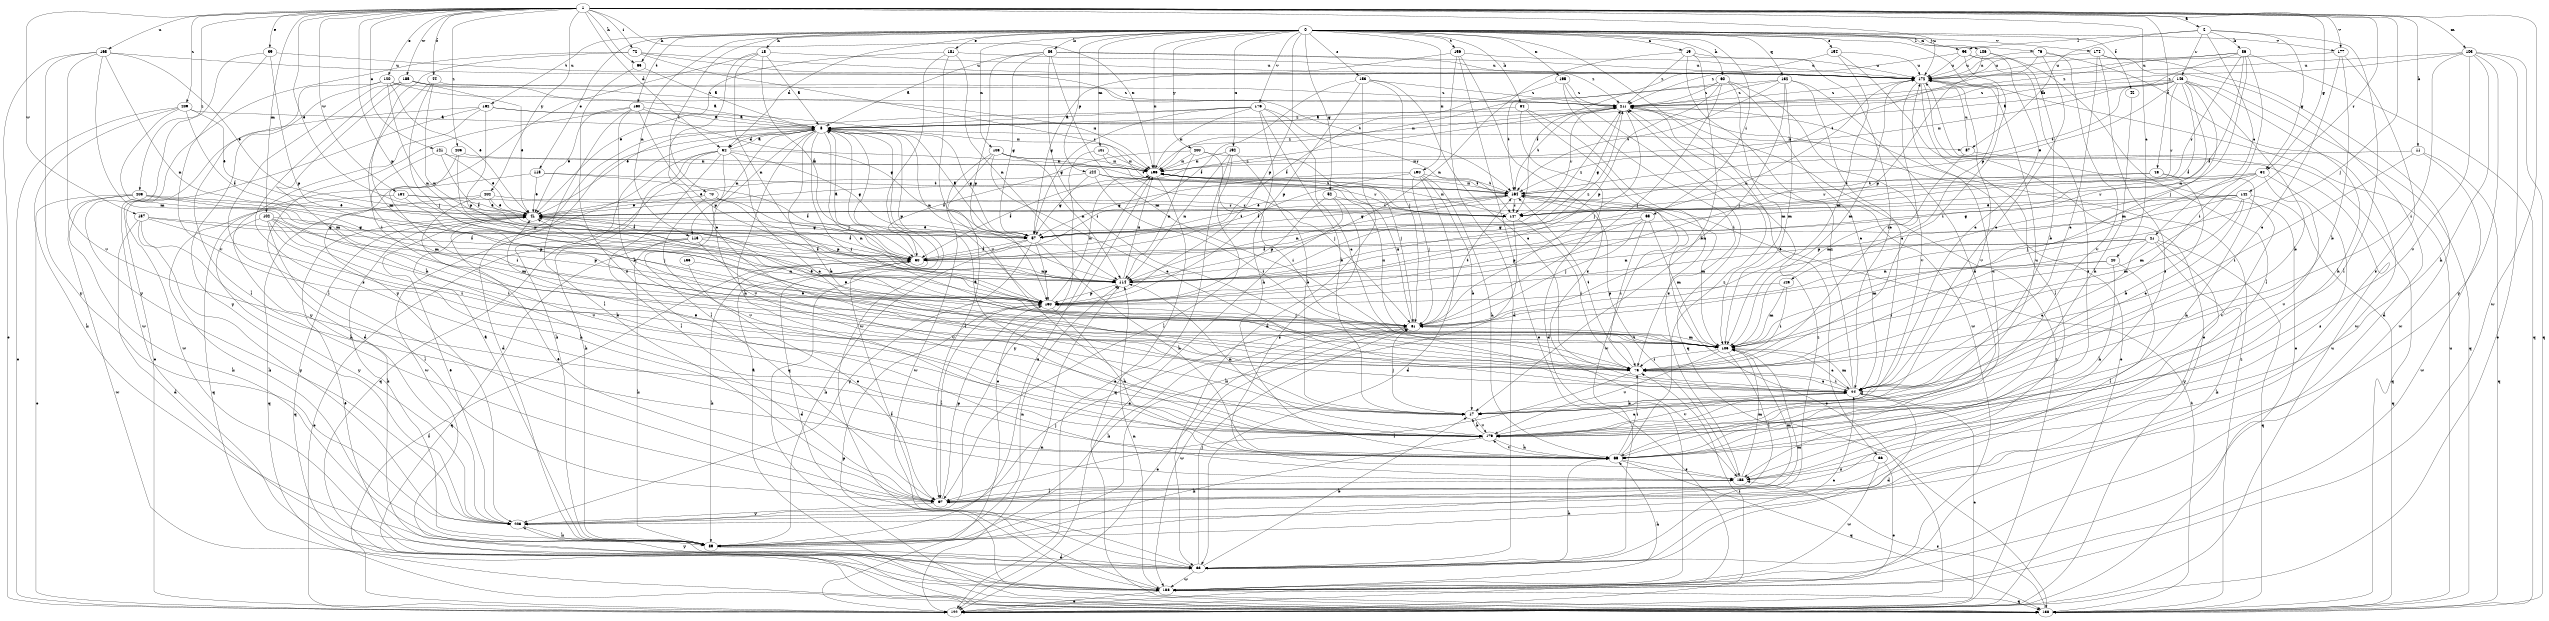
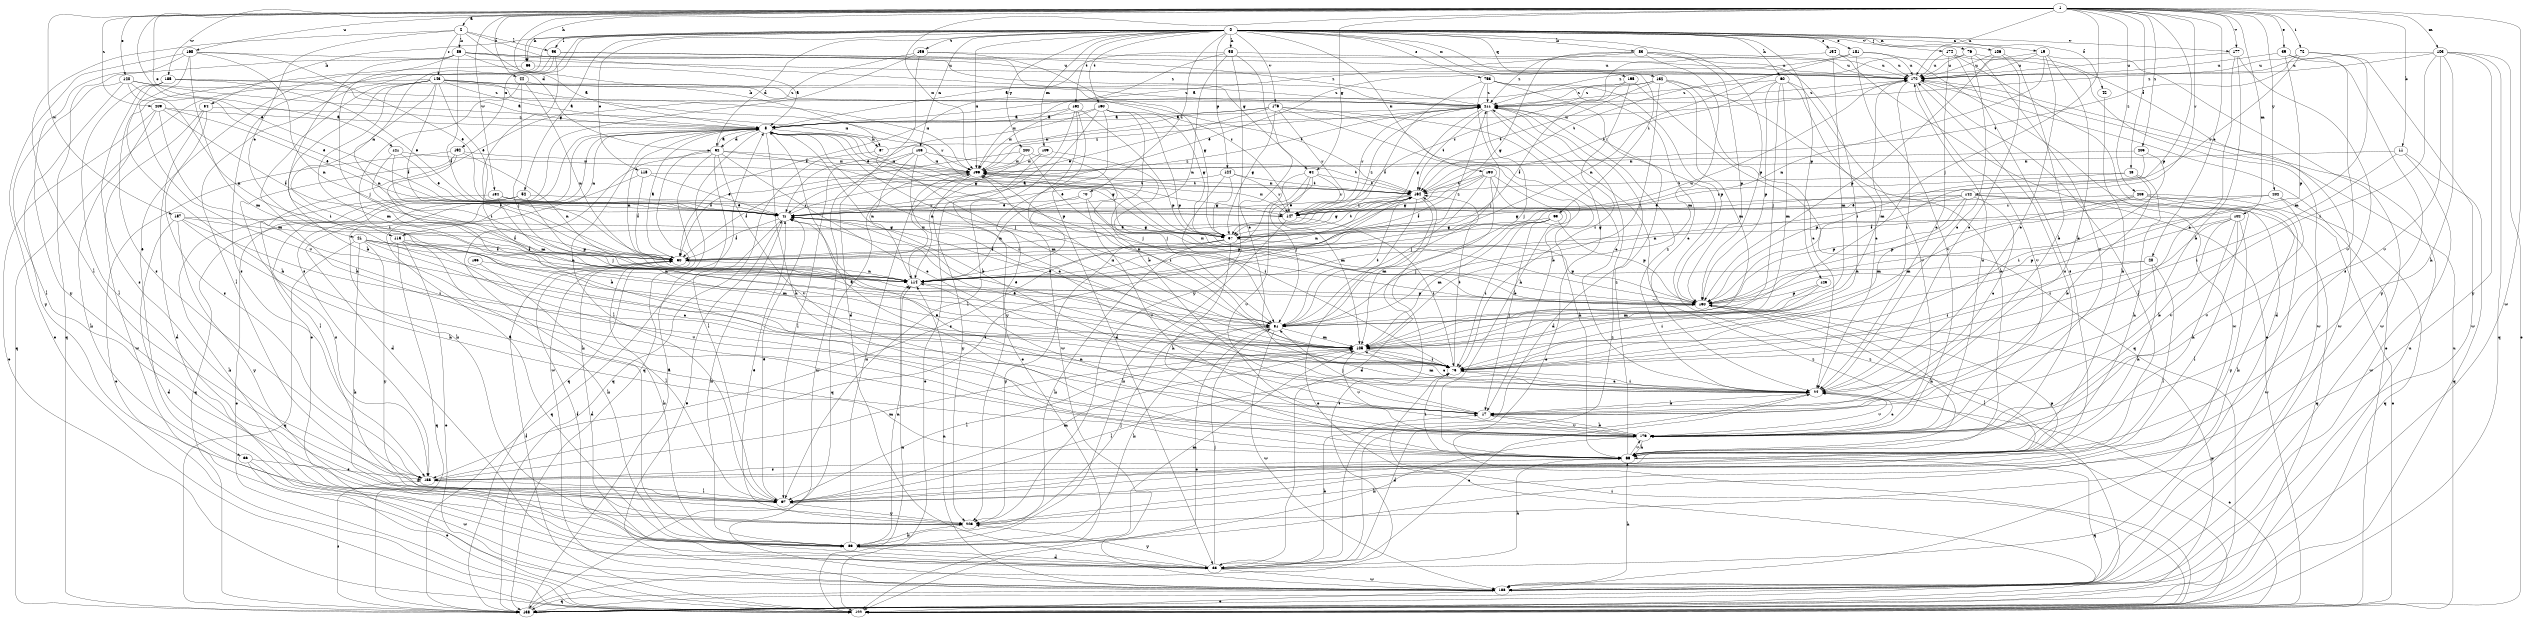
  strict digraph {
    0
    19
    32
    36
    42
    52
-   58 [label=18]
+   58
    60
    65
    68
    70
    76
    83
    84
    93
-   101
+   101 [label=109]
    106
    108
    113
    118
    123
    124
    130
    132
-   153
+   153 [label=753]
    154
    156
    160
    162
    174
    176
    177
    181
    190
    192
    195
    196
    200
    172
    188
    17
    114
    24
    211
    97
    8
    57
    89
    138
    179
    122
    155
    66
    147
    50
    203
    81
    105
    164
    73
    41
    33
    135
    1
    2
    11
    20
    39
    44
    48
    54
    72
    102
    103
    120
    121
    142
    168
    184
    185
    187
    202
    205
    208
    209
    21
    86
    87
    143
    0 -> 19 [label=c]
    0 -> 32 [label=d]
    0 -> 36 [label=e]
    0 -> 42 [label=f]
    0 -> 52 [label=g]
    0 -> 58 [label=h]
    0 -> 60 [label=h]
    0 -> 65 [label=h]
    0 -> 68 [label=i]
    0 -> 70 [label=i]
    0 -> 76 [label=j]
    0 -> 83 [label=k]
    0 -> 84 [label=k]
    0 -> 93 [label=l]
    0 -> 101 [label=m]
    0 -> 106 [label=n]
    0 -> 108 [label=n]
    0 -> 113 [label=n]
    0 -> 118 [label=o]
    0 -> 123 [label=p]
    0 -> 124 [label=p]
    0 -> 130 [label=p]
    0 -> 132 [label=q]
    0 -> 153 [label=s]
    0 -> 154 [label=s]
    0 -> 156 [label=t]
    0 -> 160 [label=t]
    0 -> 162 [label=t]
    0 -> 174 [label=v]
    0 -> 176 [label=v]
    0 -> 177 [label=v]
    0 -> 181 [label=e]
    0 -> 190 [label=x]
    0 -> 192 [label=x]
    0 -> 195 [label=x]
    0 -> 196 [label=x]
    0 -> 200 [label=y]
    19 -> 172 [label=u]
    19 -> 188 [label=w]
    19 -> 17 [label=b]
    19 -> 114 [label=n]
    19 -> 24 [label=c]
    19 -> 211 [label=z]
    32 -> 196 [label=x]
    32 -> 188 [label=w]
    32 -> 24 [label=c]
    32 -> 97 [label=l]
    32 -> 8 [label=a]
    32 -> 57 [label=g]
    32 -> 89 [label=k]
    32 -> 138 [label=q]
    32 -> 179 [label=v]
    36 -> 188 [label=w]
    36 -> 122 [label=o]
    36 -> 155 [label=s]
    42 -> 66 [label=h]
    52 -> 130 [label=p]
    52 -> 122 [label=o]
    52 -> 155 [label=s]
    52 -> 147 [label=r]
    58 -> 172 [label=u]
    58 -> 114 [label=n]
    58 -> 24 [label=c]
    58 -> 8 [label=a]
    58 -> 50 [label=f]
    58 -> 203 [label=y]
    60 -> 130 [label=p]
    60 -> 24 [label=c]
    60 -> 211 [label=z]
    60 -> 179 [label=v]
    60 -> 81 [label=j]
    60 -> 105 [label=m]
    60 -> 164 [label=t]
    65 -> 8 [label=a]
    65 -> 155 [label=s]
    68 -> 130 [label=p]
    68 -> 57 [label=g]
    68 -> 81 [label=j]
    68 -> 105 [label=m]
    68 -> 73 [label=i]
    70 -> 130 [label=p]
    70 -> 114 [label=n]
    70 -> 179 [label=v]
    70 -> 41 [label=e]
    76 -> 172 [label=u]
    76 -> 188 [label=w]
    76 -> 24 [label=c]
    76 -> 179 [label=v]
    76 -> 164 [label=t]
    83 -> 130 [label=p]
    83 -> 172 [label=u]
    83 -> 211 [label=z]
    83 -> 8 [label=a]
    83 -> 57 [label=g]
    83 -> 105 [label=m]
    83 -> 73 [label=i]
    84 -> 188 [label=w]
    84 -> 8 [label=z]
    84 -> 155 [label=s]
    84 -> 33 [label=d]
    93 -> 172 [label=u]
    93 -> 211 [label=z]
    93 -> 97 [label=l]
    93 -> 155 [label=s]
    93 -> 73 [label=i]
    101 -> 196 [label=x]
    101 -> 122 [label=o]
    101 -> 81 [label=j]
    106 -> 130 [label=p]
    106 -> 172 [label=u]
    106 -> 17 [label=b]
    106 -> 24 [label=c]
    108 -> 196 [label=x]
    108 -> 188 [label=w]
    108 -> 114 [label=n]
    108 -> 24 [label=c]
    108 -> 97 [label=l]
    108 -> 164 [label=t]
    113 -> 211 [label=z]
    113 -> 89 [label=k]
    113 -> 138 [label=q]
    113 -> 179 [label=v]
    113 -> 122 [label=o]
    113 -> 50 [label=f]
    118 -> 138 [label=q]
    118 -> 50 [label=f]
    118 -> 164 [label=t]
    118 -> 41 [label=e]
    123 -> 130 [label=p]
    123 -> 105 [label=m]
    123 -> 73 [label=i]
    124 -> 57 [label=g]
    124 -> 147 [label=r]
    124 -> 164 [label=t]
    124 -> 73 [label=i]
    124 -> 41 [label=e]
    130 -> 196 [label=x]
    130 -> 97 [label=l]
    130 -> 66 [label=h]
    130 -> 81 [label=j]
    132 -> 196 [label=x]
    132 -> 24 [label=c]
    132 -> 211 [label=z]
    132 -> 66 [label=h]
    132 -> 81 [label=j]
    132 -> 105 [label=m]
    132 -> 164 [label=t]
    153 -> 130 [label=p]
    153 -> 24 [label=c]
    153 -> 211 [label=z]
    153 -> 50 [label=f]
    153 -> 81 [label=j]
    153 -> 33 [label=d]
    154 -> 172 [label=u]
    154 -> 122 [label=o]
-   154 -> 147 [label=f]
+   154 -> 147 [label=r]
    154 -> 105 [label=m]
    156 -> 172 [label=u]
    156 -> 57 [label=g]
    156 -> 122 [label=o]
    156 -> 155 [label=s]
    156 -> 33 [label=d]
    160 -> 130 [label=p]
    160 -> 17 [label=b]
    160 -> 97 [label=l]
    160 -> 8 [label=a]
    160 -> 57 [label=g]
    160 -> 41 [label=e]
    160 -> 33 [label=d]
    162 -> 130 [label=p]
    162 -> 196 [label=x]
    162 -> 188 [label=w]
    162 -> 8 [label=a]
    162 -> 122 [label=o]
    162 -> 203 [label=y]
    174 -> 172 [label=u]
    174 -> 188 [label=w]
    174 -> 24 [label=c]
    174 -> 155 [label=s]
    174 -> 33 [label=d]
    176 -> 196 [label=x]
    176 -> 17 [label=b]
    176 -> 24 [label=c]
    176 -> 8 [label=a]
    176 -> 57 [label=g]
    176 -> 66 [label=h]
    176 -> 147 [label=r]
    176 -> 41 [label=e]
    177 -> 172 [label=u]
    177 -> 17 [label=b]
    177 -> 24 [label=c]
    177 -> 155 [label=s]
    181 -> 172 [label=u]
    181 -> 188 [label=w]
    181 -> 114 [label=n]
    181 -> 179 [label=v]
    181 -> 41 [label=e]
    190 -> 17 [label=b]
    190 -> 57 [label=g]
    190 -> 66 [label=h]
    190 -> 50 [label=f]
    190 -> 81 [label=j]
    190 -> 164 [label=t]
    190 -> 33 [label=d]
    192 -> 196 [label=x]
    192 -> 17 [label=b]
    192 -> 114 [label=n]
    192 -> 97 [label=l]
    192 -> 122 [label=o]
    195 -> 211 [label=z]
    195 -> 138 [label=q]
    195 -> 50 [label=f]
    195 -> 73 [label=i]
    196 -> 211 [label=z]
    196 -> 138 [label=q]
    196 -> 50 [label=f]
    196 -> 203 [label=y]
    196 -> 164 [label=t]
    200 -> 196 [label=x]
    200 -> 114 [label=n]
    200 -> 50 [label=f]
    200 -> 81 [label=j]
    200 -> 73 [label=i]
    172 -> 211 [label=z]
    172 -> 97 [label=l]
    172 -> 179 [label=v]
    172 -> 122 [label=o]
    172 -> 105 [label=m]
    172 -> 73 [label=i]
    188 -> 114 [label=n]
    188 -> 138 [label=q]
    188 -> 122 [label=o]
    188 -> 66 [label=h]
    188 -> 41 [label=e]
    17 -> 179 [label=v]
    17 -> 81 [label=j]
    17 -> 41 [label=e]
    114 -> 130 [label=p]
    114 -> 196 [label=x]
    114 -> 172 [label=u]
    114 -> 211 [label=z]
    24 -> 17 [label=b]
    24 -> 211 [label=z]
    24 -> 179 [label=v]
    24 -> 105 [label=m]
    24 -> 73 [label=i]
    24 -> 33 [label=d]
    211 -> 8 [label=a]
    211 -> 57 [label=g]
    211 -> 122 [label=o]
    211 -> 147 [label=r]
    211 -> 81 [label=j]
    211 -> 164 [label=t]
    97 -> 130 [label=p]
    97 -> 203 [label=y]
    97 -> 105 [label=m]
    97 -> 41 [label=e]
    8 -> 32 [label=d]
    8 -> 113 [label=n]
    8 -> 130 [label=p]
    8 -> 17 [label=b]
    8 -> 114 [label=n]
    8 -> 97 [label=l]
    8 -> 57 [label=g]
    8 -> 89 [label=k]
    8 -> 138 [label=q]
    8 -> 66 [label=h]
    8 -> 81 [label=j]
    8 -> 73 [label=i]
    8 -> 33 [label=d]
    8 -> 87 [label=k]
    57 -> 130 [label=p]
    57 -> 8 [label=a]
    57 -> 89 [label=k]
    57 -> 66 [label=h]
    57 -> 50 [label=f]
    57 -> 203 [label=y]
    57 -> 164 [label=t]
    57 -> 41 [label=e]
    89 -> 196 [label=x]
    89 -> 114 [label=n]
    89 -> 8 [label=a]
    89 -> 105 [label=m]
    89 -> 33 [label=d]
    138 -> 130 [label=p]
    138 -> 172 [label=u]
    138 -> 211 [label=z]
    138 -> 8 [label=a]
    138 -> 155 [label=s]
    138 -> 164 [label=t]
    179 -> 172 [label=u]
    179 -> 17 [label=b]
    179 -> 114 [label=n]
    179 -> 24 [label=c]
    179 -> 8 [label=a]
    179 -> 89 [label=k]
    179 -> 66 [label=h]
    122 -> 172 [label=u]
    122 -> 114 [label=n]
    122 -> 24 [label=c]
    122 -> 211 [label=z]
    122 -> 50 [label=f]
    122 -> 73 [label=i]
    155 -> 97 [label=l]
    155 -> 105 [label=m]
    155 -> 164 [label=t]
    66 -> 172 [label=u]
    66 -> 211 [label=z]
    66 -> 138 [label=q]
    66 -> 179 [label=v]
    66 -> 155 [label=s]
    66 -> 73 [label=i]
    147 -> 196 [label=x]
    147 -> 89 [label=k]
    147 -> 73 [label=i]
    50 -> 114 [label=n]
    50 -> 8 [label=a]
    50 -> 89 [label=k]
    50 -> 33 [label=d]
    203 -> 89 [label=k]
    203 -> 81 [label=j]
    203 -> 41 [label=e]
    81 -> 196 [label=x]
    81 -> 188 [label=w]
    81 -> 89 [label=k]
    81 -> 122 [label=o]
    81 -> 105 [label=m]
    81 -> 164 [label=t]
    81 -> 41 [label=e]
    105 -> 196 [label=x]
    105 -> 24 [label=c]
    105 -> 97 [label=l]
    105 -> 179 [label=v]
    105 -> 73 [label=i]
    105 -> 41 [label=e]
    164 -> 196 [label=x]
    164 -> 114 [label=n]
    164 -> 57 [label=g]
    164 -> 122 [label=o]
    164 -> 147 [label=r]
    164 -> 105 [label=m]
    164 -> 41 [label=e]
    73 -> 24 [label=c]
    73 -> 97 [label=l]
    73 -> 164 [label=t]
    73 -> 41 [label=e]
    41 -> 211 [label=z]
    41 -> 57 [label=g]
    41 -> 89 [label=k]
    41 -> 138 [label=q]
    41 -> 50 [label=f]
    33 -> 188 [label=w]
    33 -> 17 [label=b]
    33 -> 24 [label=c]
    33 -> 211 [label=z]
    33 -> 66 [label=h]
    33 -> 50 [label=f]
    33 -> 203 [label=y]
    33 -> 81 [label=j]
    135 -> 114 [label=n]
-   135 -> 97 [label=o]
+   135 -> 97 [label=l]
    1 -> 32 [label=d]
    1 -> 65 [label=h]
    1 -> 130 [label=p]
    1 -> 177 [label=v]
    1 -> 196 [label=x]
    1 -> 172 [label=u]
    1 -> 188 [label=w]
    1 -> 81 [label=j]
    1 -> 41 [label=e]
    1 -> 2 [label=a]
    1 -> 11 [label=b]
    1 -> 20 [label=c]
    1 -> 39 [label=e]
    1 -> 44 [label=f]
    1 -> 48 [label=f]
    1 -> 54 [label=g]
    1 -> 72 [label=i]
    1 -> 102 [label=m]
    1 -> 103 [label=m]
    1 -> 120 [label=o]
    1 -> 121 [label=o]
    1 -> 142 [label=r]
    1 -> 168 [label=u]
    1 -> 184 [label=w]
    1 -> 185 [label=w]
    1 -> 187 [label=w]
    1 -> 202 [label=y]
    1 -> 205 [label=z]
    1 -> 208 [label=z]
    1 -> 209 [label=z]
    2 -> 93 [label=l]
    2 -> 97 [label=l]
    2 -> 54 [label=g]
    2 -> 21 [label=c]
    2 -> 86 [label=k]
    2 -> 87 [label=k]
    2 -> 143 [label=r]
    11 -> 196 [label=x]
    11 -> 188 [label=w]
    11 -> 138 [label=q]
    11 -> 73 [label=i]
    20 -> 114 [label=n]
    20 -> 97 [label=l]
    20 -> 66 [label=h]
    20 -> 73 [label=i]
    39 -> 130 [label=p]
    39 -> 172 [label=u]
    39 -> 179 [label=v]
    39 -> 203 [label=y]
    44 -> 114 [label=n]
    44 -> 211 [label=z]
    44 -> 81 [label=j]
    44 -> 73 [label=i]
    48 -> 17 [label=b]
    48 -> 66 [label=h]
    48 -> 147 [label=r]
    48 -> 164 [label=t]
    54 -> 179 [label=v]
    54 -> 155 [label=s]
    54 -> 147 [label=r]
    54 -> 81 [label=j]
    54 -> 105 [label=m]
    54 -> 164 [label=t]
    72 -> 172 [label=u]
    72 -> 188 [label=w]
    72 -> 147 [label=r]
    72 -> 105 [label=m]
    72 -> 164 [label=t]
    102 -> 130 [label=p]
    102 -> 17 [label=b]
    102 -> 97 [label=l]
    102 -> 57 [label=g]
    102 -> 66 [label=h]
    102 -> 203 [label=y]
    102 -> 73 [label=i]
    103 -> 172 [label=u]
    103 -> 211 [label=z]
    103 -> 138 [label=q]
    103 -> 179 [label=v]
    103 -> 122 [label=o]
    103 -> 66 [label=h]
    103 -> 203 [label=y]
    103 -> 73 [label=i]
    120 -> 196 [label=x]
    120 -> 114 [label=n]
    120 -> 211 [label=z]
    120 -> 97 [label=l]
    120 -> 203 [label=y]
    120 -> 41 [label=e]
    121 -> 196 [label=x]
    121 -> 50 [label=f]
    121 -> 105 [label=m]
    121 -> 41 [label=e]
    142 -> 130 [label=p]
    142 -> 114 [label=n]
    142 -> 24 [label=c]
    142 -> 57 [label=g]
    142 -> 138 [label=q]
    142 -> 179 [label=v]
    142 -> 105 [label=m]
    142 -> 41 [label=e]
    168 -> 172 [label=u]
    168 -> 114 [label=n]
    168 -> 179 [label=v]
    168 -> 122 [label=o]
    168 -> 203 [label=y]
    168 -> 105 [label=m]
    168 -> 41 [label=e]
    184 -> 89 [label=k]
    184 -> 147 [label=r]
    184 -> 81 [label=j]
    184 -> 41 [label=e]
    185 -> 211 [label=z]
    185 -> 97 [label=l]
    185 -> 8 [label=a]
    185 -> 155 [label=s]
    185 -> 66 [label=h]
    185 -> 41 [label=e]
    187 -> 57 [label=g]
    187 -> 66 [label=h]
    187 -> 50 [label=f]
    187 -> 203 [label=y]
    187 -> 73 [label=i]
    187 -> 33 [label=d]
    202 -> 138 [label=q]
    202 -> 179 [label=v]
    202 -> 147 [label=r]
    202 -> 50 [label=f]
-   202 -> 41 [label=e]
    205 -> 130 [label=p]
    205 -> 196 [label=x]
    205 -> 73 [label=i]
    208 -> 130 [label=p]
    208 -> 188 [label=w]
    208 -> 89 [label=k]
    208 -> 122 [label=o]
    208 -> 105 [label=m]
    208 -> 41 [label=e]
    209 -> 8 [label=a]
    209 -> 89 [label=k]
    209 -> 122 [label=o]
    209 -> 50 [label=f]
    209 -> 105 [label=m]
    209 -> 41 [label=e]
    21 -> 114 [label=n]
    21 -> 24 [label=c]
    21 -> 89 [label=k]
    21 -> 138 [label=q]
    21 -> 50 [label=f]
    21 -> 203 [label=y]
    21 -> 105 [label=m]
    86 -> 172 [label=u]
    86 -> 211 [label=z]
    86 -> 8 [label=a]
    86 -> 138 [label=q]
    86 -> 147 [label=r]
    86 -> 50 [label=f]
    86 -> 81 [label=j]
    86 -> 73 [label=i]
    87 -> 172 [label=u]
    87 -> 138 [label=q]
    87 -> 105 [label=m]
    143 -> 196 [label=x]
    143 -> 17 [label=b]
    143 -> 114 [label=n]
    143 -> 211 [label=z]
    143 -> 8 [label=a]
    143 -> 138 [label=q]
    143 -> 66 [label=h]
    143 -> 147 [label=r]
    143 -> 50 [label=f]
    143 -> 105 [label=m]
    143 -> 164 [label=t]
    143 -> 41 [label=e]
  }
